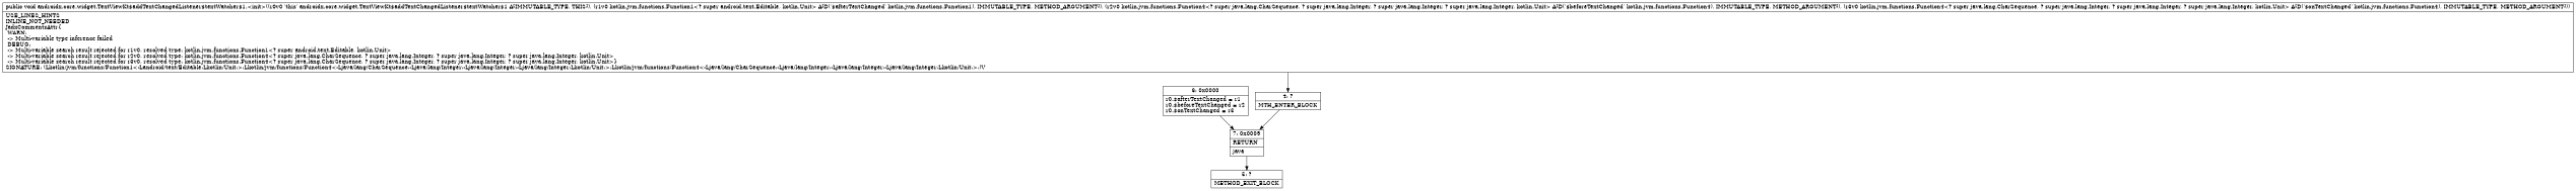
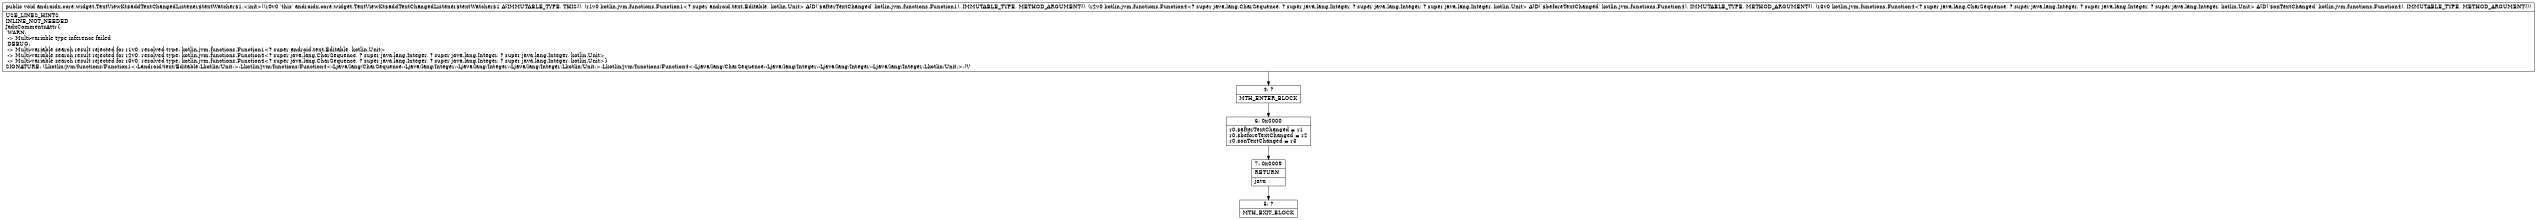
  digraph {
    node [shape=record]
    n1 [label="{4\:\ ?|MTH_ENTER_BLOCK\l}"]
    n2 [label="{6\:\ 0x0000|r0.$afterTextChanged = r1\lr0.$beforeTextChanged = r2\lr0.$onTextChanged = r3\l}"]
    n3 [label="{7\:\ 0x0009|RETURN\l|java\l}"]
-   n4 [label="{5\:\ ?|METHOD_EXIT_BLOCK\l}"]
+   n4 [label="{5\:\ ?|MTH_EXIT_BLOCK\l}"]
    n5 [label="{public void androidx.core.widget.TextViewKt$addTextChangedListener$textWatcher$1.\<init\>((r0v0 'this' androidx.core.widget.TextViewKt$addTextChangedListener$textWatcher$1 A[IMMUTABLE_TYPE, THIS]), (r1v0 kotlin.jvm.functions.Function1\<? super android.text.Editable, kotlin.Unit\> A[D('$afterTextChanged' kotlin.jvm.functions.Function1), IMMUTABLE_TYPE, METHOD_ARGUMENT]), (r2v0 kotlin.jvm.functions.Function4\<? super java.lang.CharSequence, ? super java.lang.Integer, ? super java.lang.Integer, ? super java.lang.Integer, kotlin.Unit\> A[D('$beforeTextChanged' kotlin.jvm.functions.Function4), IMMUTABLE_TYPE, METHOD_ARGUMENT]), (r3v0 kotlin.jvm.functions.Function4\<? super java.lang.CharSequence, ? super java.lang.Integer, ? super java.lang.Integer, ? super java.lang.Integer, kotlin.Unit\> A[D('$onTextChanged' kotlin.jvm.functions.Function4), IMMUTABLE_TYPE, METHOD_ARGUMENT]))  | USE_LINES_HINTS\lINLINE_NOT_NEEDED\lJadxCommentsAttr\{\l WARN: \l \-\> Multi\-variable type inference failed\l DEBUG: \l \-\> Multi\-variable search result rejected for r1v0, resolved type: kotlin.jvm.functions.Function1\<? super android.text.Editable, kotlin.Unit\>\l \-\> Multi\-variable search result rejected for r2v0, resolved type: kotlin.jvm.functions.Function4\<? super java.lang.CharSequence, ? super java.lang.Integer, ? super java.lang.Integer, ? super java.lang.Integer, kotlin.Unit\>\l \-\> Multi\-variable search result rejected for r3v0, resolved type: kotlin.jvm.functions.Function4\<? super java.lang.CharSequence, ? super java.lang.Integer, ? super java.lang.Integer, ? super java.lang.Integer, kotlin.Unit\>\}\lSIGNATURE: (Lkotlin\/jvm\/functions\/Function1\<\-Landroid\/text\/Editable;Lkotlin\/Unit;\>;Lkotlin\/jvm\/functions\/Function4\<\-Ljava\/lang\/CharSequence;\-Ljava\/lang\/Integer;\-Ljava\/lang\/Integer;\-Ljava\/lang\/Integer;Lkotlin\/Unit;\>;Lkotlin\/jvm\/functions\/Function4\<\-Ljava\/lang\/CharSequence;\-Ljava\/lang\/Integer;\-Ljava\/lang\/Integer;\-Ljava\/lang\/Integer;Lkotlin\/Unit;\>;)V\l}"]
-   n1 -> n3
+   n1 -> n2
    n2 -> n3
    n3 -> n4
    n5 -> n1
  }
